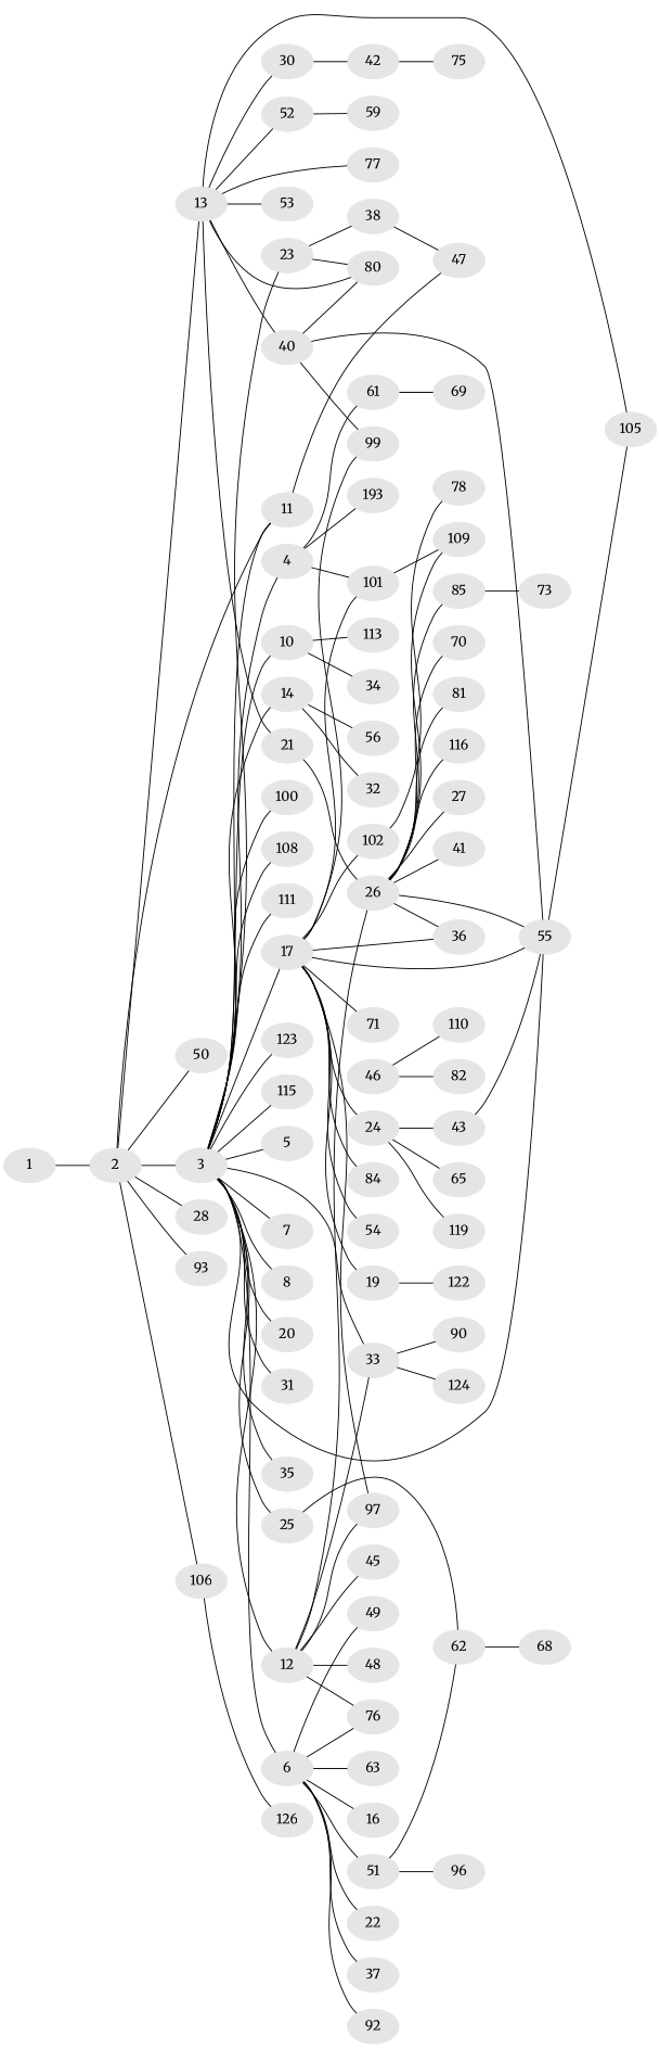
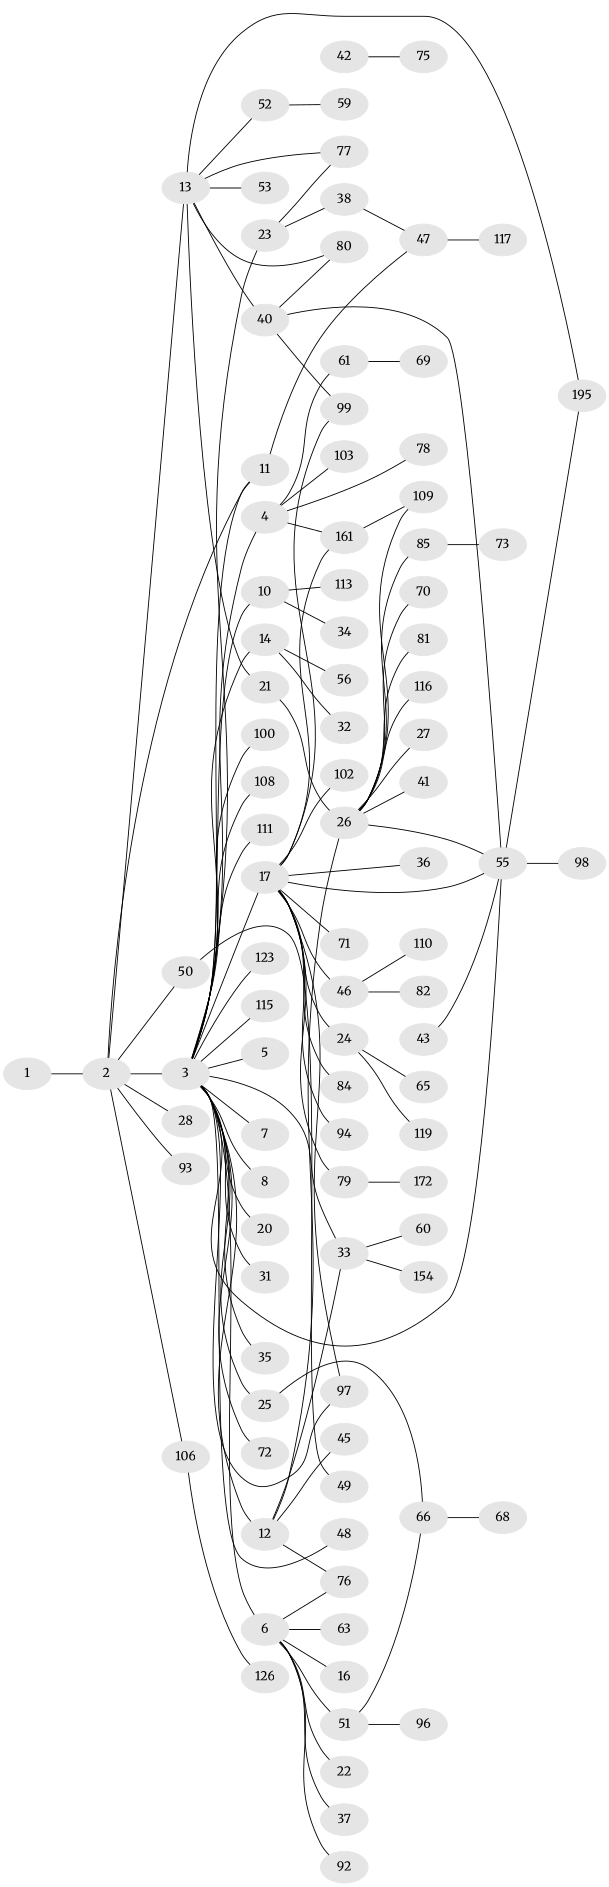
  graph {
    fontname=Merriweather
    rankdir=LR
    node [color=gray90 fontname=Merriweather style=filled]
    edge [fontname=Merriweather]
    2 [super="+18"]
    3 [super="+9"]
    11
    13 [super="+19"]
    28
    50
    93
    106
    1
    4 [super="+44"]
    5
    6 [super="+15"]
    7 [super="+64"]
    8
    10 [super="+54"]
    12 [super="+39"]
    14
    17 [super="+58"]
    20
    23 [super="+89"]
    25 [super="+74"]
    31
    33 [super="+88"]
    35
    55 [super="+121"]
+   72
    97 [super="+107"]
    100
    108
    111
    123
    n32 [label=115]
    47
    21 [super="+95"]
-   30
    40
    52
    53
    77
    80 [super="+115"]
-   105
+   105 [label=195]
    126
    61
    78
-   101
-   103 [label=193]
+   101 [label=161]
+   103
    16
    22
    37 [super="+60"]
    49
    51 [super="+57"]
    63
    76
    92
    34
    113
    26 [super="+62"]
    45
    48
    32 [super="+104"]
    56
    24 [super="+29"]
    36 [super="+91"]
    46 [super="+67"]
    71 [super="+118"]
-   79 [super="+86" label=19]
+   79 [super="+86"]
    84
-   94 [label=54]
+   94
    99 [super="+112"]
    102 [super="+114"]
    38
-   66 [super="+87" label=62]
-   90
-   124
+   66 [super="+87"]
+   90 [label=60]
+   124 [label=154]
+   98
+   117
    69
    109 [super="+120"]
    96
    27
    41
    70
    81
    85
    116
    42
    59 [super="+83"]
    43
    65
    119
    82
    110
-   122
+   122 [label=172]
    68
    73
    75
    2 -- 3
    2 -- 11
    2 -- 13
    2 -- 28
    2 -- 50
    2 -- 93
    2 -- 106
    3 -- 11
    3 -- 4
    3 -- 5
    3 -- 6 [weight=2]
    3 -- 7
    3 -- 8
    3 -- 10
    3 -- 12
    3 -- 14
    3 -- 17
    3 -- 20
    3 -- 23
    3 -- 25
    3 -- 31
    3 -- 33
    3 -- 35
    3 -- 55
-   12 -- 97
+   3 -- 72
+   3 -- 97
    3 -- 100
    3 -- 108
    3 -- 111
    3 -- 123
    3 -- n32
    11 -- 47
    13 -- 21
-   13 -- 30
    13 -- 40
    13 -- 52
    13 -- 53
    13 -- 77
    13 -- 80
    13 -- 105
    106 -- 126
    1 -- 2
    4 -- 61
-   102 -- 78
+   4 -- 78
    4 -- 101
    4 -- 103
    6 -- 16
    6 -- 22
    6 -- 37
-   6 -- 49
+   50 -- 49
    6 -- 51
    6 -- 63
    6 -- 76
    6 -- 92
    10 -- 34
    10 -- 113
    12 -- 33
    12 -- 76
    12 -- 26
    12 -- 45
-   12 -- 48
+   3 -- 48
    14 -- 32
    14 -- 56
    17 -- 55
    17 -- 97
    17 -- 101
    17 -- 24
    17 -- 36
+   17 -- 46
    17 -- 71
    17 -- 79
    17 -- 84
    17 -- 94
    17 -- 99
    17 -- 102
-   23 -- 80
+   23 -- 77
    23 -- 38
    25 -- 66
    33 -- 90
    33 -- 124
    55 -- 105
+   55 -- 98
+   47 -- 117
    21 -- 26
-   30 -- 42
    40 -- 55
    40 -- 80
    40 -- 99
    52 -- 59
    61 -- 69
    101 -- 109
    51 -- 66
    51 -- 96
    26 -- 55
-   26 -- 36
    26 -- 109
    26 -- 27
    26 -- 41
    26 -- 70
    26 -- 81
    26 -- 85
    26 -- 116
-   24 -- 43
    24 -- 65
    24 -- 119
    46 -- 82
    46 -- 110
    79 -- 122
    38 -- 47
    66 -- 68
    85 -- 73
    42 -- 75
    43 -- 55
  }
